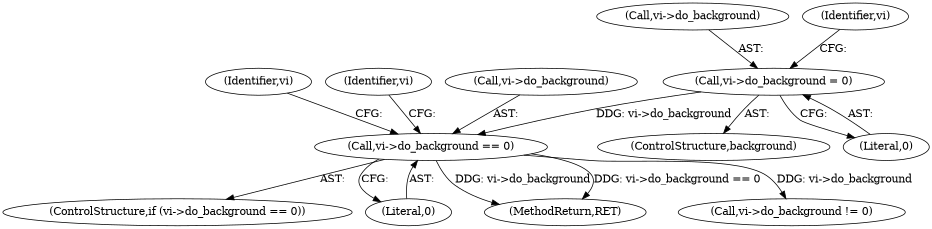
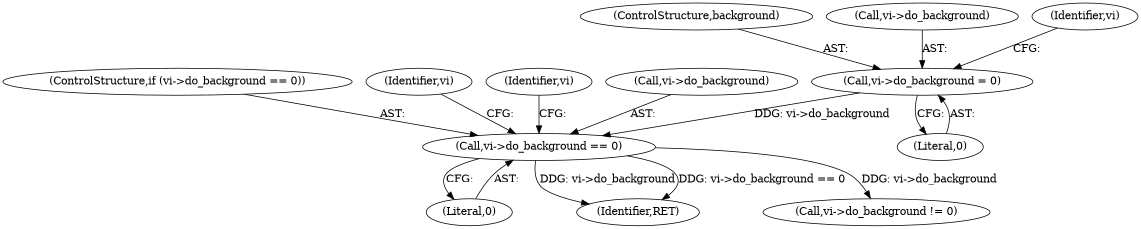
  digraph {
    n1 [label="(Call,vi->do_background = 0)"]
    n2 [label="(Call,vi->do_background == 0)"]
    n3 [label="(ControlStructure,background)"]
    n4 [label="(Literal,0)"]
    n5 [label="(ControlStructure,if (vi->do_background == 0))"]
    n6 [label="(Literal,0)"]
-   n7 [label="(MethodReturn,RET)"]
+   n7 [label="(Identifier,RET)"]
    n8 [label="(Call,vi->do_background != 0)"]
    n9 [label="(Identifier,vi)"]
    n10 [label="(Identifier,vi)"]
    n11 [label="(Call,vi->do_background)"]
    n12 [label="(Identifier,vi)"]
    n13 [label="(Call,vi->do_background)"]
    n1 -> n2 [label="DDG: vi->do_background"]
-   n1 -> n3 [label="AST: "]
+   n3 -> n1 [label="AST: "]
    n1 -> n4 [label="CFG: "]
-   n2 -> n5 [label="AST: "]
+   n5 -> n2 [label="AST: "]
    n2 -> n6 [label="CFG: "]
    n2 -> n7 [label="DDG: vi->do_background"]
    n2 -> n7 [label="DDG: vi->do_background == 0"]
    n2 -> n8 [label="DDG: vi->do_background"]
    n4 -> n1 [label="AST: "]
    n6 -> n2 [label="AST: "]
    n9 -> n2 [label="CFG: "]
    n10 -> n2 [label="CFG: "]
    n11 -> n1 [label="AST: "]
    n12 -> n1 [label="CFG: "]
    n13 -> n2 [label="AST: "]
  }
